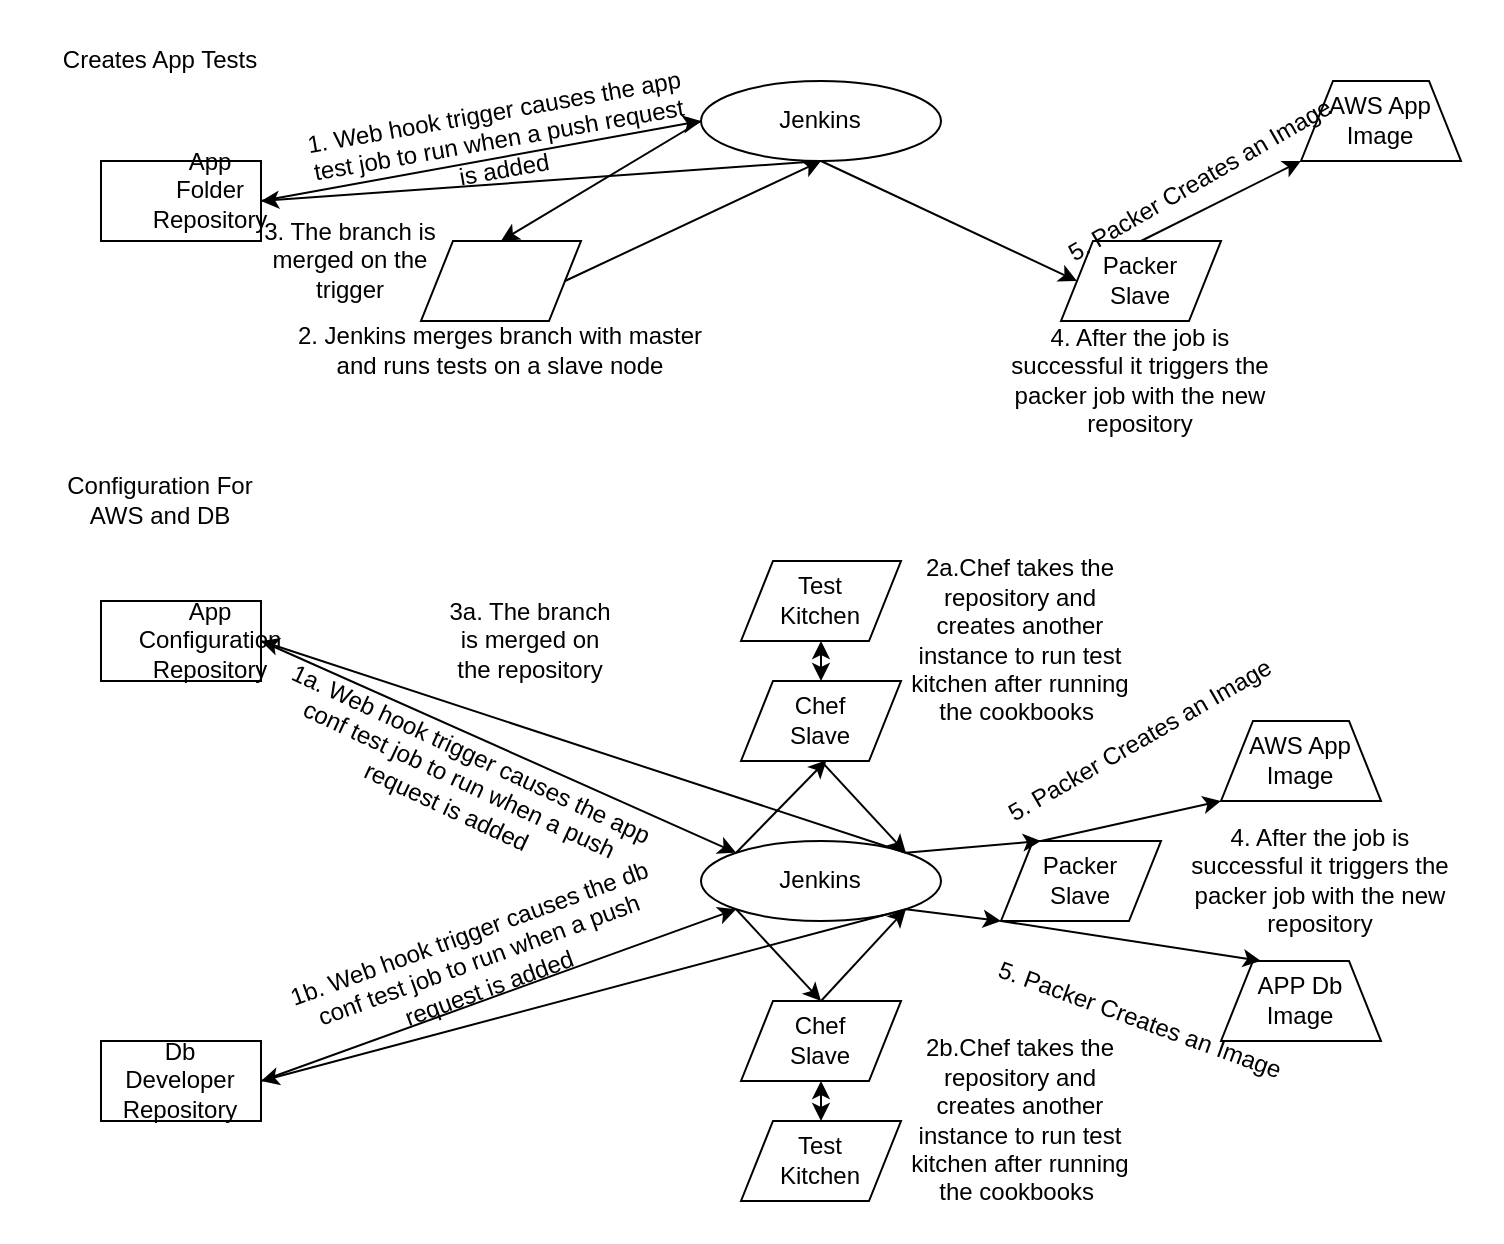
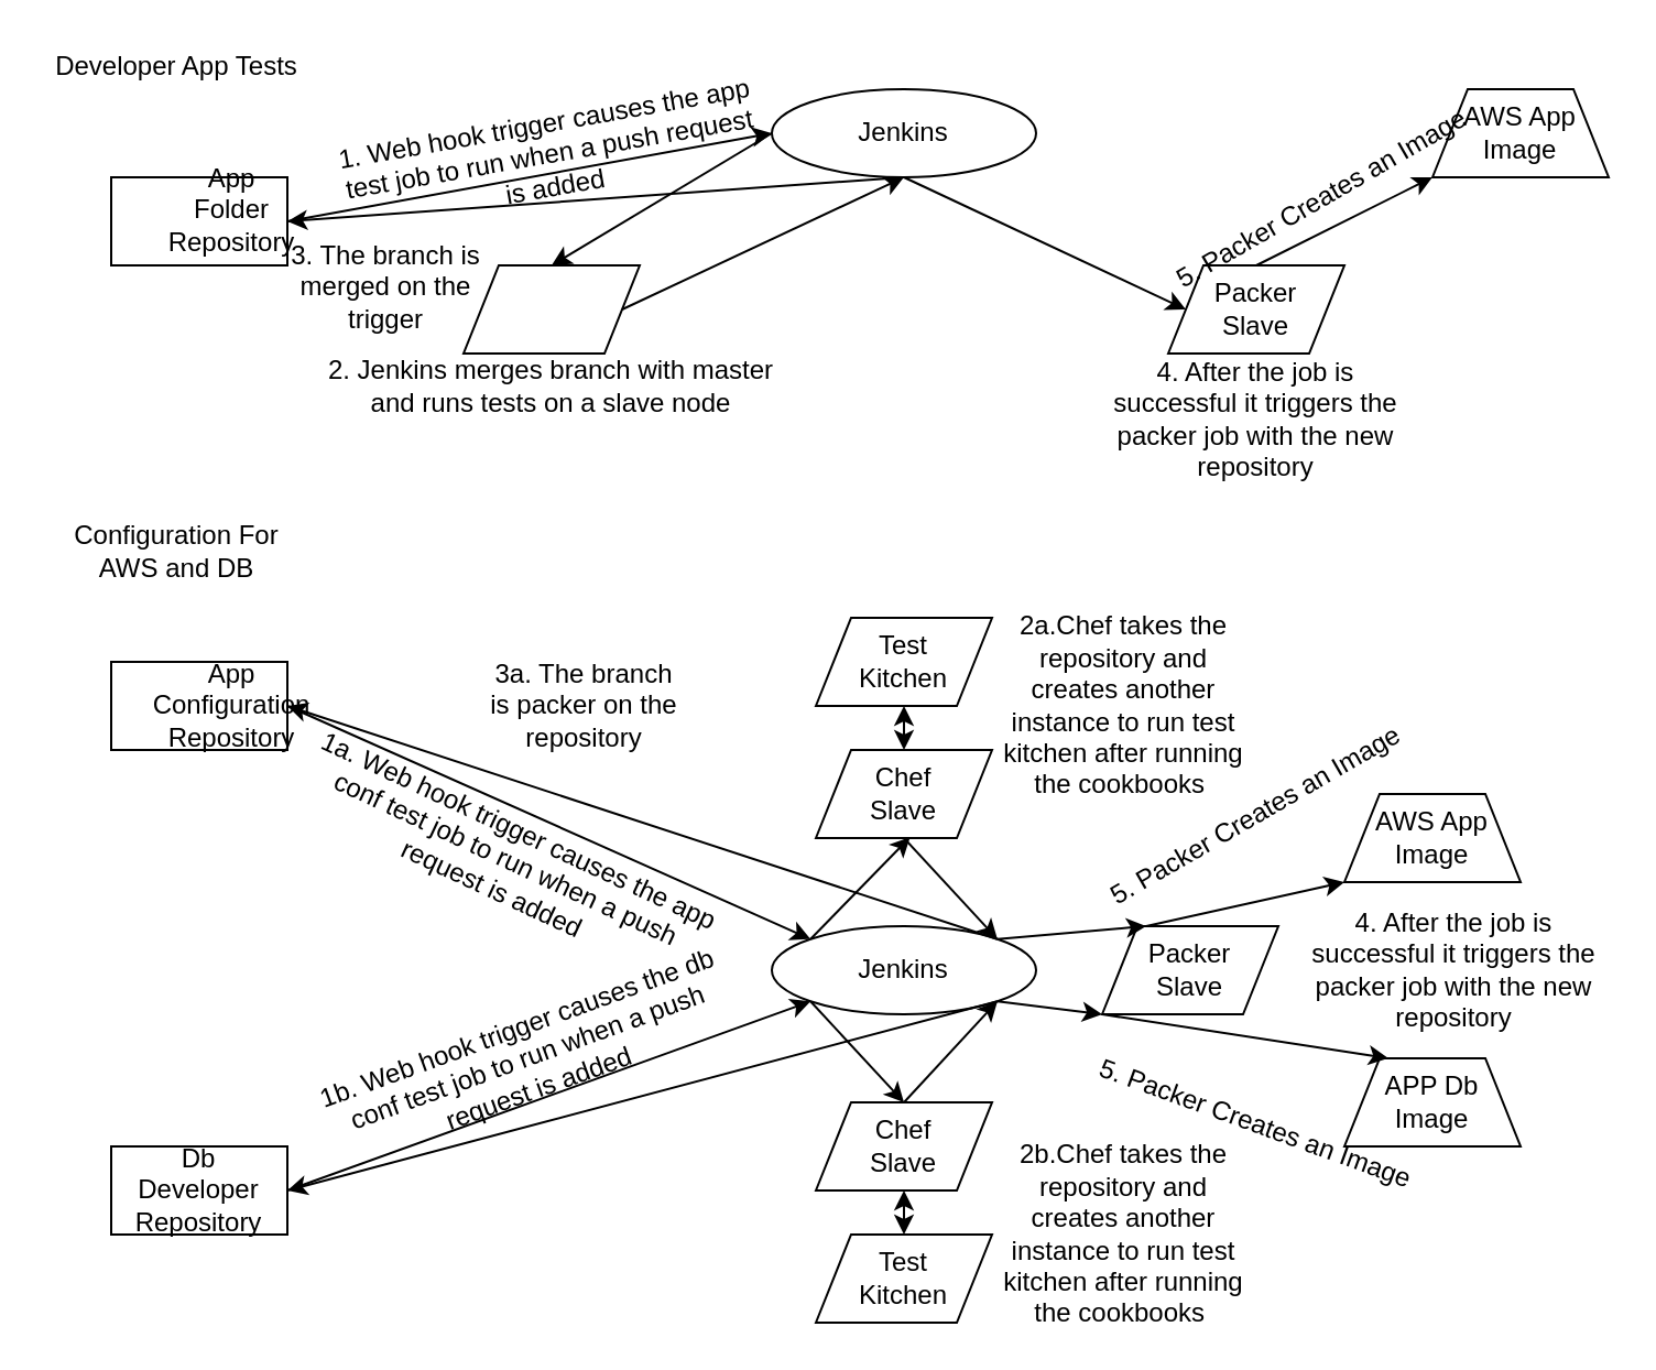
  <mxCell id="0" />
  <mxCell id="1" parent="0" />
  <mxCell id="2" value="" parent="1" style="ellipse;whiteSpace=wrap;html=1;" vertex="1"><mxGeometry as="geometry" x="350" y="40" width="120" height="40" /></mxCell>
  <mxCell id="3" value="Jenkins" parent="1" style="text;html=1;strokeColor=none;fillColor=none;align=center;verticalAlign=middle;whiteSpace=wrap;rounded=0;" vertex="1"><mxGeometry as="geometry" x="390" y="50" width="40" height="20" /></mxCell>
- <mxCell id="4" value="Creates App Tests" parent="1" style="text;html=1;strokeColor=none;fillColor=none;align=center;verticalAlign=middle;whiteSpace=wrap;rounded=0;" vertex="1"><mxGeometry as="geometry" x="20" y="20" width="120" height="20" /></mxCell>
+ <mxCell id="4" value="Developer App Tests" parent="1" style="text;html=1;strokeColor=none;fillColor=none;align=center;verticalAlign=middle;whiteSpace=wrap;rounded=0;" vertex="1"><mxGeometry as="geometry" x="20" y="20" width="120" height="20" /></mxCell>
  <mxCell id="5" value="" parent="1" style="rounded=0;whiteSpace=wrap;html=1;" vertex="1"><mxGeometry as="geometry" x="50" y="80" width="80" height="40" /></mxCell>
  <mxCell id="6" value="App Folder Repository" parent="1" style="text;html=1;strokeColor=none;fillColor=none;align=center;verticalAlign=middle;whiteSpace=wrap;rounded=0;" vertex="1"><mxGeometry x="85" y="85" as="geometry" width="40" height="20" /></mxCell>
  <mxCell id="7" value="" parent="1" style="endArrow=classic;html=1;entryX=0;entryY=0.5;entryDx=0;entryDy=0;" edge="1" target="2"><mxGeometry as="geometry" width="50" height="50" relative="1"><mxPoint as="sourcePoint" x="130" y="100" /><mxPoint as="targetPoint" x="180" y="50" /></mxGeometry></mxCell>
  <mxCell id="8" value="1a. Web hook trigger causes the app conf test job to run when a push request is added" parent="1" style="text;html=1;strokeColor=none;fillColor=none;align=center;verticalAlign=middle;whiteSpace=wrap;rounded=0;rotation=25;" vertex="1"><mxGeometry as="geometry" x="130" y="380" width="199.47" height="20" /></mxCell>
  <mxCell id="9" value="" parent="1" style="endArrow=classic;html=1;entryX=0.5;entryY=1;entryDx=0;entryDy=0;" edge="1" target="10"><mxGeometry as="geometry" width="50" height="50" relative="1"><mxPoint as="sourcePoint" x="350" y="60" /><mxPoint as="targetPoint" x="275" y="120" /></mxGeometry></mxCell>
  <mxCell id="10" value="" parent="1" style="shape=parallelogram;perimeter=parallelogramPerimeter;whiteSpace=wrap;html=1;direction=west;" vertex="1"><mxGeometry as="geometry" x="210" y="120" width="80" height="40" /></mxCell>
  <mxCell id="11" value="2. Jenkins merges branch with master and runs tests on a slave node" parent="1" style="text;html=1;strokeColor=none;fillColor=none;align=center;verticalAlign=middle;whiteSpace=wrap;rounded=0;" vertex="1"><mxGeometry as="geometry" x="139.73" y="160" width="220" height="30" /></mxCell>
  <mxCell id="12" value="" parent="1" style="endArrow=classic;html=1;entryX=0.5;entryY=1;entryDx=0;entryDy=0;exitX=0;exitY=0.5;exitDx=0;exitDy=0;" edge="1" target="2" source="10"><mxGeometry as="geometry" width="50" height="50" relative="1"><mxPoint as="sourcePoint" x="280" y="150" /><mxPoint as="targetPoint" x="330" y="100" /></mxGeometry></mxCell>
  <mxCell id="13" value="" parent="1" style="shape=parallelogram;perimeter=parallelogramPerimeter;whiteSpace=wrap;html=1;" vertex="1"><mxGeometry as="geometry" x="530" y="120" width="80" height="40" /></mxCell>
  <mxCell id="14" value="Packer Slave" parent="1" style="text;html=1;strokeColor=none;fillColor=none;align=center;verticalAlign=middle;whiteSpace=wrap;rounded=0;" vertex="1"><mxGeometry as="geometry" x="550" y="130" width="40" height="20" /></mxCell>
  <mxCell id="15" value="" parent="1" style="endArrow=classic;html=1;entryX=0;entryY=0.5;entryDx=0;entryDy=0;" edge="1" target="13"><mxGeometry as="geometry" width="50" height="50" relative="1"><mxPoint as="sourcePoint" x="410" y="80" /><mxPoint as="targetPoint" x="450" y="40" /></mxGeometry></mxCell>
  <mxCell id="16" value="" parent="1" style="endArrow=classic;html=1;entryX=1;entryY=0.5;entryDx=0;entryDy=0;" edge="1" target="5"><mxGeometry as="geometry" width="50" height="50" relative="1"><mxPoint as="sourcePoint" x="410" y="80" /><mxPoint as="targetPoint" x="460" y="30" /></mxGeometry></mxCell>
  <mxCell id="17" value="" parent="1" style="endArrow=classic;html=1;" edge="1" target="18"><mxGeometry as="geometry" width="50" height="50" relative="1"><mxPoint as="sourcePoint" x="570" y="120" /><mxPoint as="targetPoint" x="620" y="70" /></mxGeometry></mxCell>
  <mxCell id="18" value="" parent="1" style="shape=trapezoid;perimeter=trapezoidPerimeter;whiteSpace=wrap;html=1;" vertex="1"><mxGeometry as="geometry" x="650" y="40" width="80" height="40" /></mxCell>
  <mxCell id="19" value="4. After the job is successful it triggers the packer job with the new repository" parent="1" style="text;html=1;strokeColor=none;fillColor=none;align=center;verticalAlign=middle;whiteSpace=wrap;rounded=0;" vertex="1"><mxGeometry as="geometry" x="500" y="180" width="140" height="20" /></mxCell>
  <mxCell id="20" value="5. Packer Creates an Image" parent="1" style="text;html=1;strokeColor=none;fillColor=none;align=center;verticalAlign=middle;whiteSpace=wrap;rounded=0;rotation=-30;" vertex="1"><mxGeometry as="geometry" x="490" y="360" width="160" height="20" /></mxCell>
  <mxCell id="21" value="3. The branch is merged on the trigger" parent="1" style="text;html=1;strokeColor=none;fillColor=none;align=center;verticalAlign=middle;whiteSpace=wrap;rounded=0;" vertex="1"><mxGeometry as="geometry" x="130" y="120" width="90" height="20" /></mxCell>
  <mxCell id="22" value="" parent="1" style="ellipse;whiteSpace=wrap;html=1;" vertex="1"><mxGeometry as="geometry" x="350" y="420" width="120" height="40" /></mxCell>
  <mxCell id="23" value="Jenkins" parent="1" style="text;html=1;strokeColor=none;fillColor=none;align=center;verticalAlign=middle;whiteSpace=wrap;rounded=0;" vertex="1"><mxGeometry as="geometry" x="390" y="430" width="40" height="20" /></mxCell>
  <mxCell id="24" value="Configuration For AWS and DB" parent="1" style="text;html=1;strokeColor=none;fillColor=none;align=center;verticalAlign=middle;whiteSpace=wrap;rounded=0;" vertex="1"><mxGeometry as="geometry" x="20" y="240" width="120" height="20" /></mxCell>
  <mxCell id="25" value="" parent="1" style="rounded=0;whiteSpace=wrap;html=1;" vertex="1"><mxGeometry as="geometry" x="50" y="300" width="80" height="40" /></mxCell>
  <mxCell id="26" value="App Configuration Repository" parent="1" style="text;html=1;strokeColor=none;fillColor=none;align=center;verticalAlign=middle;whiteSpace=wrap;rounded=0;" vertex="1"><mxGeometry x="85" y="310" as="geometry" width="40" height="20" /></mxCell>
  <mxCell id="27" value="" parent="1" style="shape=parallelogram;perimeter=parallelogramPerimeter;whiteSpace=wrap;html=1;" vertex="1"><mxGeometry as="geometry" x="370" y="340" width="80" height="40" /></mxCell>
  <mxCell id="28" value="Chef Slave" parent="1" style="text;html=1;strokeColor=none;fillColor=none;align=center;verticalAlign=middle;whiteSpace=wrap;rounded=0;" vertex="1"><mxGeometry as="geometry" x="390" y="350" width="40" height="20" /></mxCell>
  <mxCell id="29" value="" parent="1" style="shape=trapezoid;perimeter=trapezoidPerimeter;whiteSpace=wrap;html=1;" vertex="1"><mxGeometry as="geometry" x="610" y="480" width="80" height="40" /></mxCell>
  <mxCell id="30" value="APP Db Image" parent="1" style="text;html=1;strokeColor=none;fillColor=none;align=center;verticalAlign=middle;whiteSpace=wrap;rounded=0;" vertex="1"><mxGeometry as="geometry" x="620" y="490" width="60" height="20" /></mxCell>
  <mxCell id="31" value="" parent="1" style="rounded=0;whiteSpace=wrap;html=1;" vertex="1"><mxGeometry as="geometry" x="50" y="520" width="80" height="40" /></mxCell>
  <mxCell id="32" value="Db Developer Repository" parent="1" style="text;html=1;strokeColor=none;fillColor=none;align=center;verticalAlign=middle;whiteSpace=wrap;rounded=0;" vertex="1"><mxGeometry as="geometry" x="70" y="530" width="40" height="20" /></mxCell>
  <mxCell id="33" value="" parent="1" style="endArrow=classic;html=1;entryX=0;entryY=0;entryDx=0;entryDy=0;" edge="1" target="22"><mxGeometry as="geometry" width="50" height="50" relative="1"><mxPoint as="sourcePoint" x="130" y="320" /><mxPoint as="targetPoint" x="180" y="270" /></mxGeometry></mxCell>
  <mxCell id="34" value="" parent="1" style="endArrow=classic;html=1;exitX=0;exitY=0;exitDx=0;exitDy=0;entryX=0.57;entryY=1.48;entryDx=0;entryDy=0;entryPerimeter=0;" edge="1" target="28" source="22"><mxGeometry as="geometry" width="50" height="50" relative="1"><mxPoint as="sourcePoint" x="370" y="420" /><mxPoint as="targetPoint" x="420" y="370" /></mxGeometry></mxCell>
  <mxCell id="35" value="" parent="1" style="shape=parallelogram;perimeter=parallelogramPerimeter;whiteSpace=wrap;html=1;" vertex="1"><mxGeometry as="geometry" x="370" y="280" width="80" height="40" /></mxCell>
  <mxCell id="36" value="Test Kitchen" parent="1" style="text;html=1;strokeColor=none;fillColor=none;align=center;verticalAlign=middle;whiteSpace=wrap;rounded=0;" vertex="1"><mxGeometry as="geometry" x="390" y="290" width="40" height="20" /></mxCell>
  <mxCell id="37" value="" parent="1" style="endArrow=classic;startArrow=classic;html=1;exitX=0.5;exitY=0;exitDx=0;exitDy=0;" edge="1" source="27"><mxGeometry as="geometry" width="50" height="50" relative="1"><mxPoint as="sourcePoint" x="360" y="370" /><mxPoint as="targetPoint" x="410" y="320" /></mxGeometry></mxCell>
  <mxCell id="38" value="" parent="1" style="shape=parallelogram;perimeter=parallelogramPerimeter;whiteSpace=wrap;html=1;" vertex="1"><mxGeometry as="geometry" x="370" y="560" width="80" height="40" /></mxCell>
  <mxCell id="39" value="Test Kitchen" parent="1" style="text;html=1;strokeColor=none;fillColor=none;align=center;verticalAlign=middle;whiteSpace=wrap;rounded=0;" vertex="1"><mxGeometry as="geometry" x="390" y="570" width="40" height="20" /></mxCell>
  <mxCell id="40" value="" parent="1" style="shape=parallelogram;perimeter=parallelogramPerimeter;whiteSpace=wrap;html=1;" vertex="1"><mxGeometry as="geometry" x="370" y="500" width="80" height="40" /></mxCell>
  <mxCell id="41" value="Chef Slave" parent="1" style="text;html=1;strokeColor=none;fillColor=none;align=center;verticalAlign=middle;whiteSpace=wrap;rounded=0;" vertex="1"><mxGeometry as="geometry" x="390" y="510" width="40" height="20" /></mxCell>
  <mxCell id="42" value="" parent="1" style="endArrow=classic;startArrow=classic;html=1;exitX=0.5;exitY=0;exitDx=0;exitDy=0;" edge="1" source="38"><mxGeometry as="geometry" width="50" height="50" relative="1"><mxPoint as="sourcePoint" x="360" y="590" /><mxPoint as="targetPoint" x="410" y="540" /></mxGeometry></mxCell>
  <mxCell id="43" value="" parent="1" style="endArrow=classic;html=1;entryX=0;entryY=1;entryDx=0;entryDy=0;" edge="1" target="22"><mxGeometry as="geometry" width="50" height="50" relative="1"><mxPoint as="sourcePoint" x="130" y="540" /><mxPoint as="targetPoint" x="180" y="490" /></mxGeometry></mxCell>
  <mxCell id="44" value="" parent="1" style="endArrow=classic;html=1;entryX=0.5;entryY=0;entryDx=0;entryDy=0;exitX=0;exitY=1;exitDx=0;exitDy=0;" edge="1" target="40" source="22"><mxGeometry as="geometry" width="50" height="50" relative="1"><mxPoint as="sourcePoint" x="370" y="465" /><mxPoint as="targetPoint" x="420" y="415" /></mxGeometry></mxCell>
  <mxCell id="45" value="" parent="1" style="endArrow=classic;html=1;entryX=1;entryY=0;entryDx=0;entryDy=0;" edge="1" target="22"><mxGeometry as="geometry" width="50" height="50" relative="1"><mxPoint as="sourcePoint" x="410" y="380" /><mxPoint as="targetPoint" x="460" y="330" /></mxGeometry></mxCell>
  <mxCell id="46" value="" parent="1" style="endArrow=classic;html=1;entryX=1;entryY=1;entryDx=0;entryDy=0;" edge="1" target="22"><mxGeometry as="geometry" width="50" height="50" relative="1"><mxPoint as="sourcePoint" x="410" y="500" /><mxPoint as="targetPoint" x="490" y="480" /></mxGeometry></mxCell>
  <mxCell id="47" value="" parent="1" style="endArrow=classic;html=1;exitX=1;exitY=0;exitDx=0;exitDy=0;entryX=1;entryY=0.5;entryDx=0;entryDy=0;" edge="1" target="25" source="22"><mxGeometry as="geometry" width="50" height="50" relative="1"><mxPoint as="sourcePoint" x="450" y="420" /><mxPoint as="targetPoint" x="500" y="370" /></mxGeometry></mxCell>
  <mxCell id="48" value="" parent="1" style="endArrow=classic;html=1;entryX=1;entryY=0.5;entryDx=0;entryDy=0;exitX=1;exitY=1;exitDx=0;exitDy=0;" edge="1" target="31" source="22"><mxGeometry as="geometry" width="50" height="50" relative="1"><mxPoint as="sourcePoint" x="470" y="470" /><mxPoint as="targetPoint" x="520" y="420" /></mxGeometry></mxCell>
  <mxCell id="49" value="" parent="1" style="shape=parallelogram;perimeter=parallelogramPerimeter;whiteSpace=wrap;html=1;" vertex="1"><mxGeometry as="geometry" x="500" y="420" width="80" height="40" /></mxCell>
  <mxCell id="50" value="Packer Slave" parent="1" style="text;html=1;strokeColor=none;fillColor=none;align=center;verticalAlign=middle;whiteSpace=wrap;rounded=0;" vertex="1"><mxGeometry as="geometry" x="520" y="430" width="40" height="20" /></mxCell>
  <mxCell id="51" value="" parent="1" style="endArrow=classic;html=1;exitX=1;exitY=1;exitDx=0;exitDy=0;entryX=0;entryY=1;entryDx=0;entryDy=0;" edge="1" target="49" source="22"><mxGeometry as="geometry" width="50" height="50" relative="1"><mxPoint as="sourcePoint" x="350" y="390" /><mxPoint as="targetPoint" x="500" y="510" /></mxGeometry></mxCell>
  <mxCell id="52" value="" parent="1" style="endArrow=classic;html=1;entryX=0.25;entryY=0;entryDx=0;entryDy=0;exitX=1;exitY=0;exitDx=0;exitDy=0;" edge="1" target="49" source="22"><mxGeometry as="geometry" width="50" height="50" relative="1"><mxPoint as="sourcePoint" x="470" y="440" /><mxPoint as="targetPoint" x="520" y="390" /></mxGeometry></mxCell>
  <mxCell id="53" value="" parent="1" style="shape=trapezoid;perimeter=trapezoidPerimeter;whiteSpace=wrap;html=1;" vertex="1"><mxGeometry as="geometry" x="610" y="360" width="80" height="40" /></mxCell>
  <mxCell id="54" value="AWS App Image" parent="1" style="text;html=1;strokeColor=none;fillColor=none;align=center;verticalAlign=middle;whiteSpace=wrap;rounded=0;" vertex="1"><mxGeometry as="geometry" x="620" y="370" width="60" height="20" /></mxCell>
  <mxCell id="55" value="AWS App Image" parent="1" style="text;html=1;strokeColor=none;fillColor=none;align=center;verticalAlign=middle;whiteSpace=wrap;rounded=0;" vertex="1"><mxGeometry as="geometry" x="660" y="50" width="60" height="20" /></mxCell>
  <mxCell id="56" value="" parent="1" style="endArrow=classic;html=1;entryX=0;entryY=1;entryDx=0;entryDy=0;" edge="1" target="53"><mxGeometry as="geometry" width="50" height="50" relative="1"><mxPoint as="sourcePoint" x="520" y="420" /><mxPoint as="targetPoint" x="570" y="370" /></mxGeometry></mxCell>
  <mxCell id="57" value="" parent="1" style="endArrow=classic;html=1;exitX=0;exitY=1;exitDx=0;exitDy=0;entryX=0.25;entryY=0;entryDx=0;entryDy=0;" edge="1" target="29" source="49"><mxGeometry as="geometry" width="50" height="50" relative="1"><mxPoint as="sourcePoint" x="350" y="560" /><mxPoint as="targetPoint" x="400" y="510" /></mxGeometry></mxCell>
  <mxCell id="58" value="1. Web hook trigger causes the app test job to run when a push request is added" parent="1" style="text;html=1;strokeColor=none;fillColor=none;align=center;verticalAlign=middle;whiteSpace=wrap;rounded=0;rotation=-10;" vertex="1"><mxGeometry as="geometry" x="150" y="60" width="199.47" height="20" /></mxCell>
  <mxCell id="59" value="1b. Web hook trigger causes the db conf test job to run when a push request is added" parent="1" style="text;html=1;strokeColor=none;fillColor=none;align=center;verticalAlign=middle;whiteSpace=wrap;rounded=0;rotation=-20;" vertex="1"><mxGeometry as="geometry" x="140" y="470" width="199.47" height="20" /></mxCell>
  <mxCell id="60" value="2a.Chef takes the repository and creates another instance to run test kitchen after running the cookbooks&amp;nbsp;" parent="1" style="text;html=1;strokeColor=none;fillColor=none;align=center;verticalAlign=middle;whiteSpace=wrap;rounded=0;" vertex="1"><mxGeometry as="geometry" x="450" y="310" width="120" height="20" /></mxCell>
  <mxCell id="61" value="&lt;span style=&quot;display: inline ; float: none ; background-color: rgb(248 , 249 , 250) ; color: transparent ; font-family: monospace ; font-size: 0px ; font-style: normal ; font-variant: normal ; font-weight: 400 ; letter-spacing: normal ; text-align: left ; text-decoration: none ; text-indent: 0px ; text-transform: none ; white-space: nowrap ; word-break: break-all ; word-spacing: 0px&quot;&gt;%3CmxGraphModel%3E%3Croot%3E%3CmxCell%20id%3D%220%22%2F%3E%3CmxCell%20id%3D%221%22%20parent%3D%220%22%2F%3E%3CmxCell%20id%3D%222%22%20value%3D%221a.Chef%20takes%20the%20repository%20and%20creates%20another%20instance%20to%20run%20test%20kitchen%20after%20running%20the%20cookbooks%26amp%3Bnbsp%3B%22%20parent%3D%221%22%20style%3D%22text%3Bhtml%3D1%3BstrokeColor%3Dnone%3BfillColor%3Dnone%3Balign%3Dcenter%3BverticalAlign%3Dmiddle%3BwhiteSpace%3Dwrap%3Brounded%3D0%3B%22%20vertex%3D%221%22%3E%3CmxGeometry%20as%3D%22geometry%22%20x%3D%22440%22%20y%3D%22310%22%20width%3D%22120%22%20height%3D%2220%22%2F%3E%3C%2FmxCell%3E%3C%2Froot%3E%3C%2FmxGraphModel%3E&lt;/span&gt;" parent="1" style="text;html=1;align=center;verticalAlign=middle;resizable=0;points=[];autosize=1;" vertex="1"><mxGeometry as="geometry" x="510" y="527" width="20" height="20" /></mxCell>
  <mxCell id="62" value="2b.Chef takes the repository and creates another instance to run test kitchen after running the cookbooks&amp;nbsp;" parent="1" style="text;html=1;strokeColor=none;fillColor=none;align=center;verticalAlign=middle;whiteSpace=wrap;rounded=0;" vertex="1"><mxGeometry as="geometry" x="450" y="550" width="120" height="20" /></mxCell>
- <mxCell id="63" value="3a. The branch is merged on the repository" parent="1" style="text;html=1;strokeColor=none;fillColor=none;align=center;verticalAlign=middle;whiteSpace=wrap;rounded=0;" vertex="1"><mxGeometry as="geometry" x="220" y="310" width="90" height="20" /></mxCell>
+ <mxCell id="63" value="3a. The branch is packer on the repository" parent="1" style="text;html=1;strokeColor=none;fillColor=none;align=center;verticalAlign=middle;whiteSpace=wrap;rounded=0;" vertex="1"><mxGeometry as="geometry" x="220" y="310" width="90" height="20" /></mxCell>
  <mxCell id="64" value="4. After the job is successful it triggers the packer job with the new repository" parent="1" style="text;html=1;strokeColor=none;fillColor=none;align=center;verticalAlign=middle;whiteSpace=wrap;rounded=0;" vertex="1"><mxGeometry as="geometry" x="590" y="430" width="140" height="20" /></mxCell>
  <mxCell id="65" value="5. Packer Creates an Image" parent="1" style="text;html=1;strokeColor=none;fillColor=none;align=center;verticalAlign=middle;whiteSpace=wrap;rounded=0;rotation=-30;" vertex="1"><mxGeometry as="geometry" x="520" y="80" width="160" height="20" /></mxCell>
  <mxCell id="66" value="5. Packer Creates an Image" parent="1" style="text;html=1;strokeColor=none;fillColor=none;align=center;verticalAlign=middle;whiteSpace=wrap;rounded=0;rotation=20;" vertex="1"><mxGeometry as="geometry" x="490" y="500" width="160" height="20" /></mxCell>
